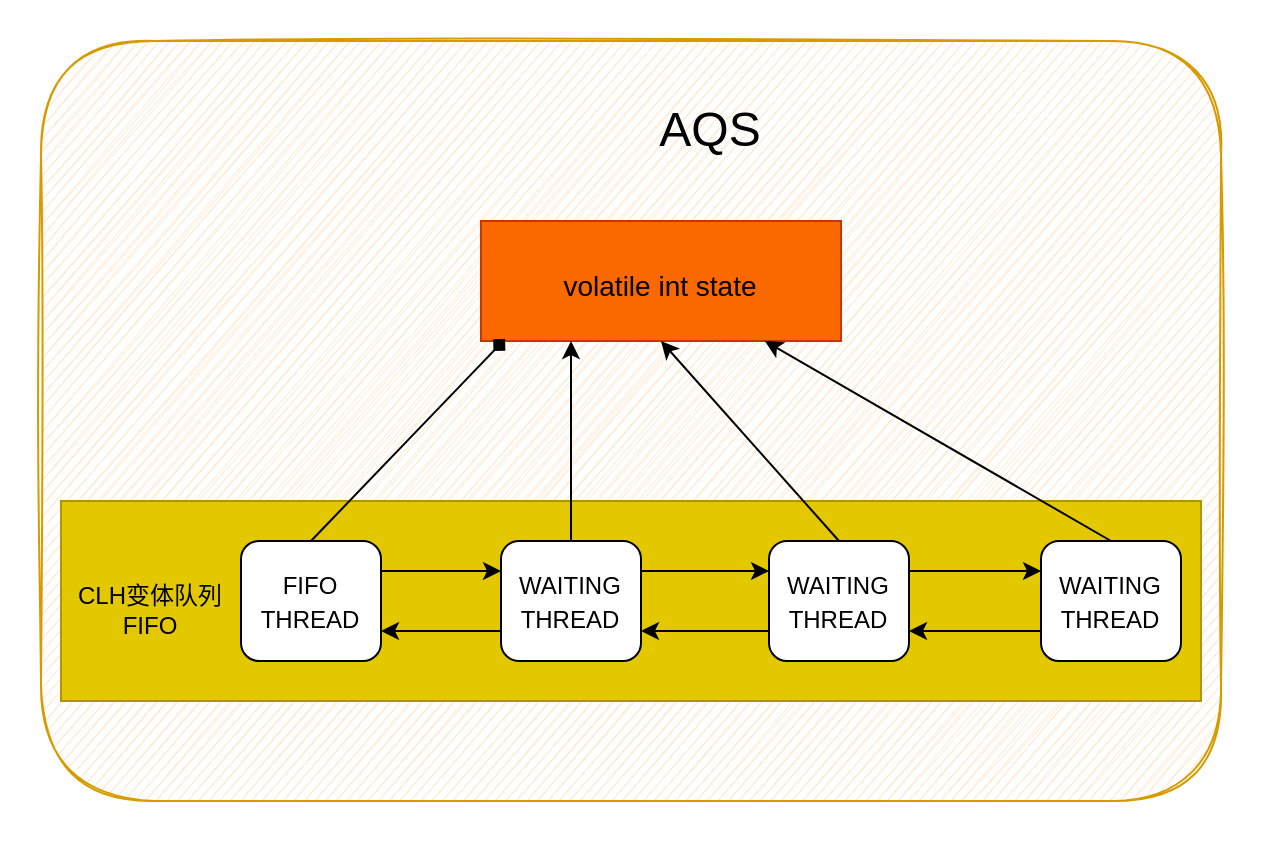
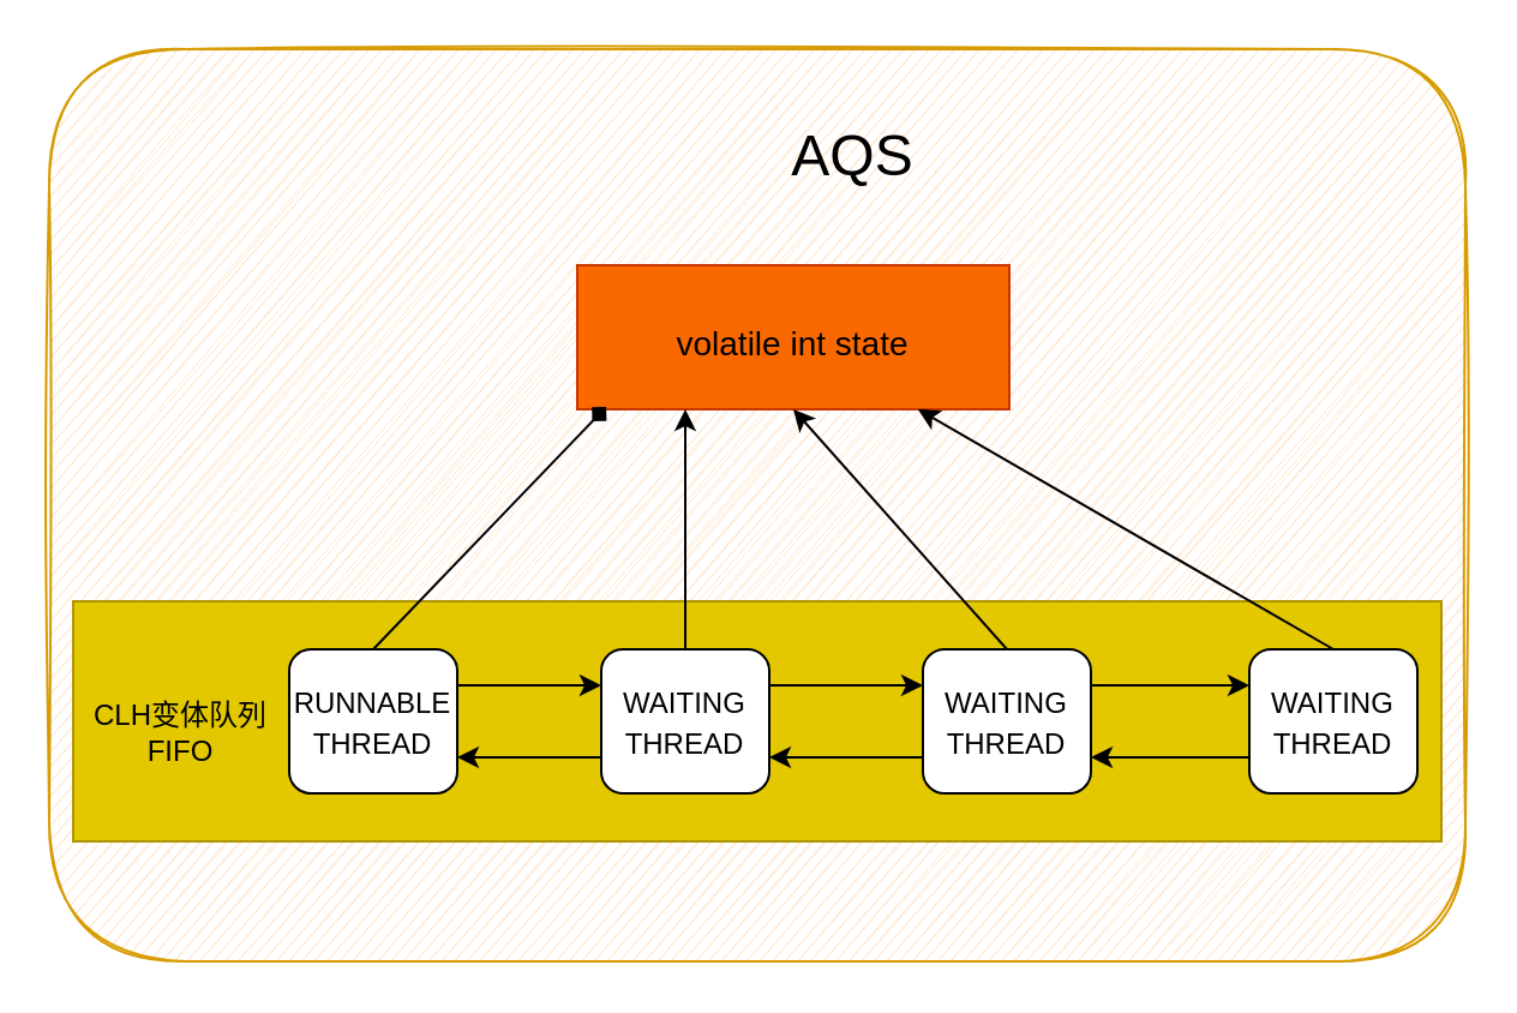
  <mxCell id="0" />
  <mxCell id="1" parent="0" />
  <mxCell id="2" value="" style="whiteSpace=wrap;html=1;fontSize=12;glass=0;strokeWidth=1;shadow=0;sketch=1;rounded=1;fillColor=#ffe6cc;strokeColor=#d79b00;" vertex="1" parent="1"><mxGeometry x="20" y="20" width="590" height="380" as="geometry" /></mxCell>
  <mxCell id="3" value="&lt;font style=&quot;font-size: 24px&quot;&gt;AQS&lt;/font&gt;" style="text;html=1;strokeColor=none;fillColor=none;align=center;verticalAlign=middle;whiteSpace=wrap;rounded=0;" vertex="1" parent="1"><mxGeometry x="325" y="50" width="60" height="30" as="geometry" /></mxCell>
  <mxCell id="4" value="&lt;font style=&quot;font-size: 14px&quot;&gt;volatile int state&lt;/font&gt;" style="whiteSpace=wrap;html=1;fontSize=24;fillColor=#fa6800;fontColor=#000000;strokeColor=#C73500;rounded=0;" vertex="1" parent="1"><mxGeometry x="240" y="110" width="180" height="60" as="geometry" /></mxCell>
  <mxCell id="5" value="" style="rounded=0;whiteSpace=wrap;html=1;fontSize=12;fillColor=#e3c800;fontColor=#000000;strokeColor=#B09500;" vertex="1" parent="1"><mxGeometry x="30" y="250" width="570" height="100" as="geometry" /></mxCell>
- <mxCell id="6" value="&lt;span style=&quot;font-size: 12px&quot;&gt;FIFO&lt;br&gt;THREAD&lt;br&gt;&lt;/span&gt;" style="rounded=1;whiteSpace=wrap;html=1;fontSize=14;" vertex="1" parent="1"><mxGeometry x="120" y="270" width="70" height="60" as="geometry" /></mxCell>
+ <mxCell id="6" value="&lt;span style=&quot;font-size: 12px&quot;&gt;RUNNABLE&lt;br&gt;THREAD&lt;br&gt;&lt;/span&gt;" style="rounded=1;whiteSpace=wrap;html=1;fontSize=14;" vertex="1" parent="1"><mxGeometry x="120" y="270" width="70" height="60" as="geometry" /></mxCell>
  <mxCell id="7" value="&lt;font style=&quot;font-size: 12px&quot;&gt;WAITING&lt;br&gt;THREAD&lt;br&gt;&lt;/font&gt;" style="rounded=1;whiteSpace=wrap;html=1;fontSize=14;" vertex="1" parent="1"><mxGeometry x="250" y="270" width="70" height="60" as="geometry" /></mxCell>
  <mxCell id="8" value="&lt;span style=&quot;font-size: 12px&quot;&gt;WAITING&lt;/span&gt;&lt;br style=&quot;font-size: 12px&quot;&gt;&lt;span style=&quot;font-size: 12px&quot;&gt;THREAD&lt;/span&gt;" style="rounded=1;whiteSpace=wrap;html=1;fontSize=14;" vertex="1" parent="1"><mxGeometry x="384" y="270" width="70" height="60" as="geometry" /></mxCell>
  <mxCell id="9" value="&lt;span style=&quot;font-size: 12px&quot;&gt;WAITING&lt;/span&gt;&lt;br style=&quot;font-size: 12px&quot;&gt;&lt;span style=&quot;font-size: 12px&quot;&gt;THREAD&lt;/span&gt;" style="rounded=1;whiteSpace=wrap;html=1;fontSize=14;" vertex="1" parent="1"><mxGeometry x="520" y="270" width="70" height="60" as="geometry" /></mxCell>
  <mxCell id="10" value="" style="endArrow=classic;html=1;rounded=0;fontSize=12;exitX=1;exitY=0.25;exitDx=0;exitDy=0;entryX=0;entryY=0.25;entryDx=0;entryDy=0;" edge="1" parent="1" source="6" target="7"><mxGeometry width="50" height="50" relative="1" as="geometry"><mxPoint x="280" y="230" as="sourcePoint" /><mxPoint x="330" y="180" as="targetPoint" /></mxGeometry></mxCell>
  <mxCell id="11" value="" style="endArrow=classic;html=1;rounded=0;fontSize=12;exitX=1;exitY=0.25;exitDx=0;exitDy=0;entryX=0;entryY=0.25;entryDx=0;entryDy=0;" edge="1" parent="1" source="7" target="8"><mxGeometry width="50" height="50" relative="1" as="geometry"><mxPoint x="350" y="280" as="sourcePoint" /><mxPoint x="400" y="230" as="targetPoint" /></mxGeometry></mxCell>
  <mxCell id="12" value="" style="endArrow=classic;html=1;rounded=0;fontSize=12;entryX=0;entryY=0.25;entryDx=0;entryDy=0;exitX=1;exitY=0.25;exitDx=0;exitDy=0;" edge="1" parent="1" source="8" target="9"><mxGeometry width="50" height="50" relative="1" as="geometry"><mxPoint x="280" y="230" as="sourcePoint" /><mxPoint x="330" y="180" as="targetPoint" /></mxGeometry></mxCell>
  <mxCell id="13" value="" style="endArrow=classic;html=1;rounded=0;fontSize=12;exitX=0;exitY=0.75;exitDx=0;exitDy=0;entryX=1;entryY=0.75;entryDx=0;entryDy=0;" edge="1" parent="1" source="9" target="8"><mxGeometry width="50" height="50" relative="1" as="geometry"><mxPoint x="280" y="230" as="sourcePoint" /><mxPoint x="330" y="180" as="targetPoint" /></mxGeometry></mxCell>
  <mxCell id="14" value="" style="endArrow=classic;html=1;rounded=0;fontSize=12;exitX=0;exitY=0.75;exitDx=0;exitDy=0;entryX=1;entryY=0.75;entryDx=0;entryDy=0;" edge="1" parent="1" source="8" target="7"><mxGeometry width="50" height="50" relative="1" as="geometry"><mxPoint x="280" y="230" as="sourcePoint" /><mxPoint x="330" y="180" as="targetPoint" /></mxGeometry></mxCell>
  <mxCell id="15" value="" style="endArrow=classic;html=1;rounded=0;fontSize=12;exitX=0;exitY=0.75;exitDx=0;exitDy=0;entryX=1;entryY=0.75;entryDx=0;entryDy=0;" edge="1" parent="1" source="7" target="6"><mxGeometry width="50" height="50" relative="1" as="geometry"><mxPoint x="280" y="230" as="sourcePoint" /><mxPoint x="330" y="180" as="targetPoint" /></mxGeometry></mxCell>
  <mxCell id="16" value="CLH变体队列&lt;br&gt;FIFO" style="text;html=1;strokeColor=none;fillColor=none;align=center;verticalAlign=middle;whiteSpace=wrap;rounded=0;fontSize=12;" vertex="1" parent="1"><mxGeometry x="30" y="290" width="90" height="30" as="geometry" /></mxCell>
  <mxCell id="17" value="" style="endArrow=diamond;html=1;rounded=0;fontSize=12;exitX=0.5;exitY=0;exitDx=0;exitDy=0;entryX=0.067;entryY=0.983;entryDx=0;entryDy=0;entryPerimeter=0;" edge="1" parent="1" source="6" target="4"><mxGeometry width="50" height="50" relative="1" as="geometry"><mxPoint x="280" y="220" as="sourcePoint" /><mxPoint x="330" y="170" as="targetPoint" /></mxGeometry></mxCell>
  <mxCell id="18" value="" style="endArrow=classic;html=1;rounded=0;fontSize=12;exitX=0.5;exitY=0;exitDx=0;exitDy=0;entryX=0.25;entryY=1;entryDx=0;entryDy=0;" edge="1" parent="1" source="7" target="4"><mxGeometry width="50" height="50" relative="1" as="geometry"><mxPoint x="280" y="220" as="sourcePoint" /><mxPoint x="330" y="170" as="targetPoint" /></mxGeometry></mxCell>
  <mxCell id="19" value="" style="endArrow=classic;html=1;rounded=0;fontSize=12;exitX=0.5;exitY=0;exitDx=0;exitDy=0;entryX=0.5;entryY=1;entryDx=0;entryDy=0;" edge="1" parent="1" source="8" target="4"><mxGeometry width="50" height="50" relative="1" as="geometry"><mxPoint x="280" y="220" as="sourcePoint" /><mxPoint x="330" y="170" as="targetPoint" /></mxGeometry></mxCell>
  <mxCell id="20" value="" style="endArrow=classic;html=1;rounded=0;fontSize=12;exitX=0.5;exitY=0;exitDx=0;exitDy=0;" edge="1" parent="1" source="9" target="4"><mxGeometry width="50" height="50" relative="1" as="geometry"><mxPoint x="280" y="220" as="sourcePoint" /><mxPoint x="330" y="170" as="targetPoint" /></mxGeometry></mxCell>
